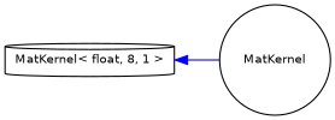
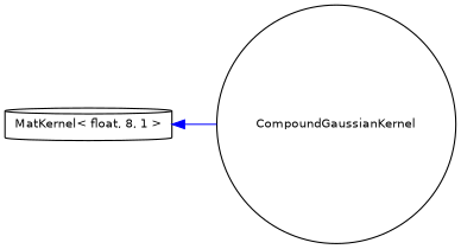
  digraph {
    rankdir=LR
    fontname="DejaVu Sans"
    node [color=black fillcolor=white fontname="DejaVu Sans" fontsize=10 style=filled]
    n1 [height=0.2 label="MatKernel\< float, 8, 1 \>" shape=cylinder width=0.4]
-   n2 [height=0.2 label=MatKernel shape=circle width=0.4]
+   n2 [height=0.2 label=CompoundGaussianKernel shape=circle width=0.4]
    n1 -> n2 [color=blue dir=back fontname="DejaVu Sans" fontsize=10 labelfontname=Helvetica labelfontsize=10 style=solid]
  }
